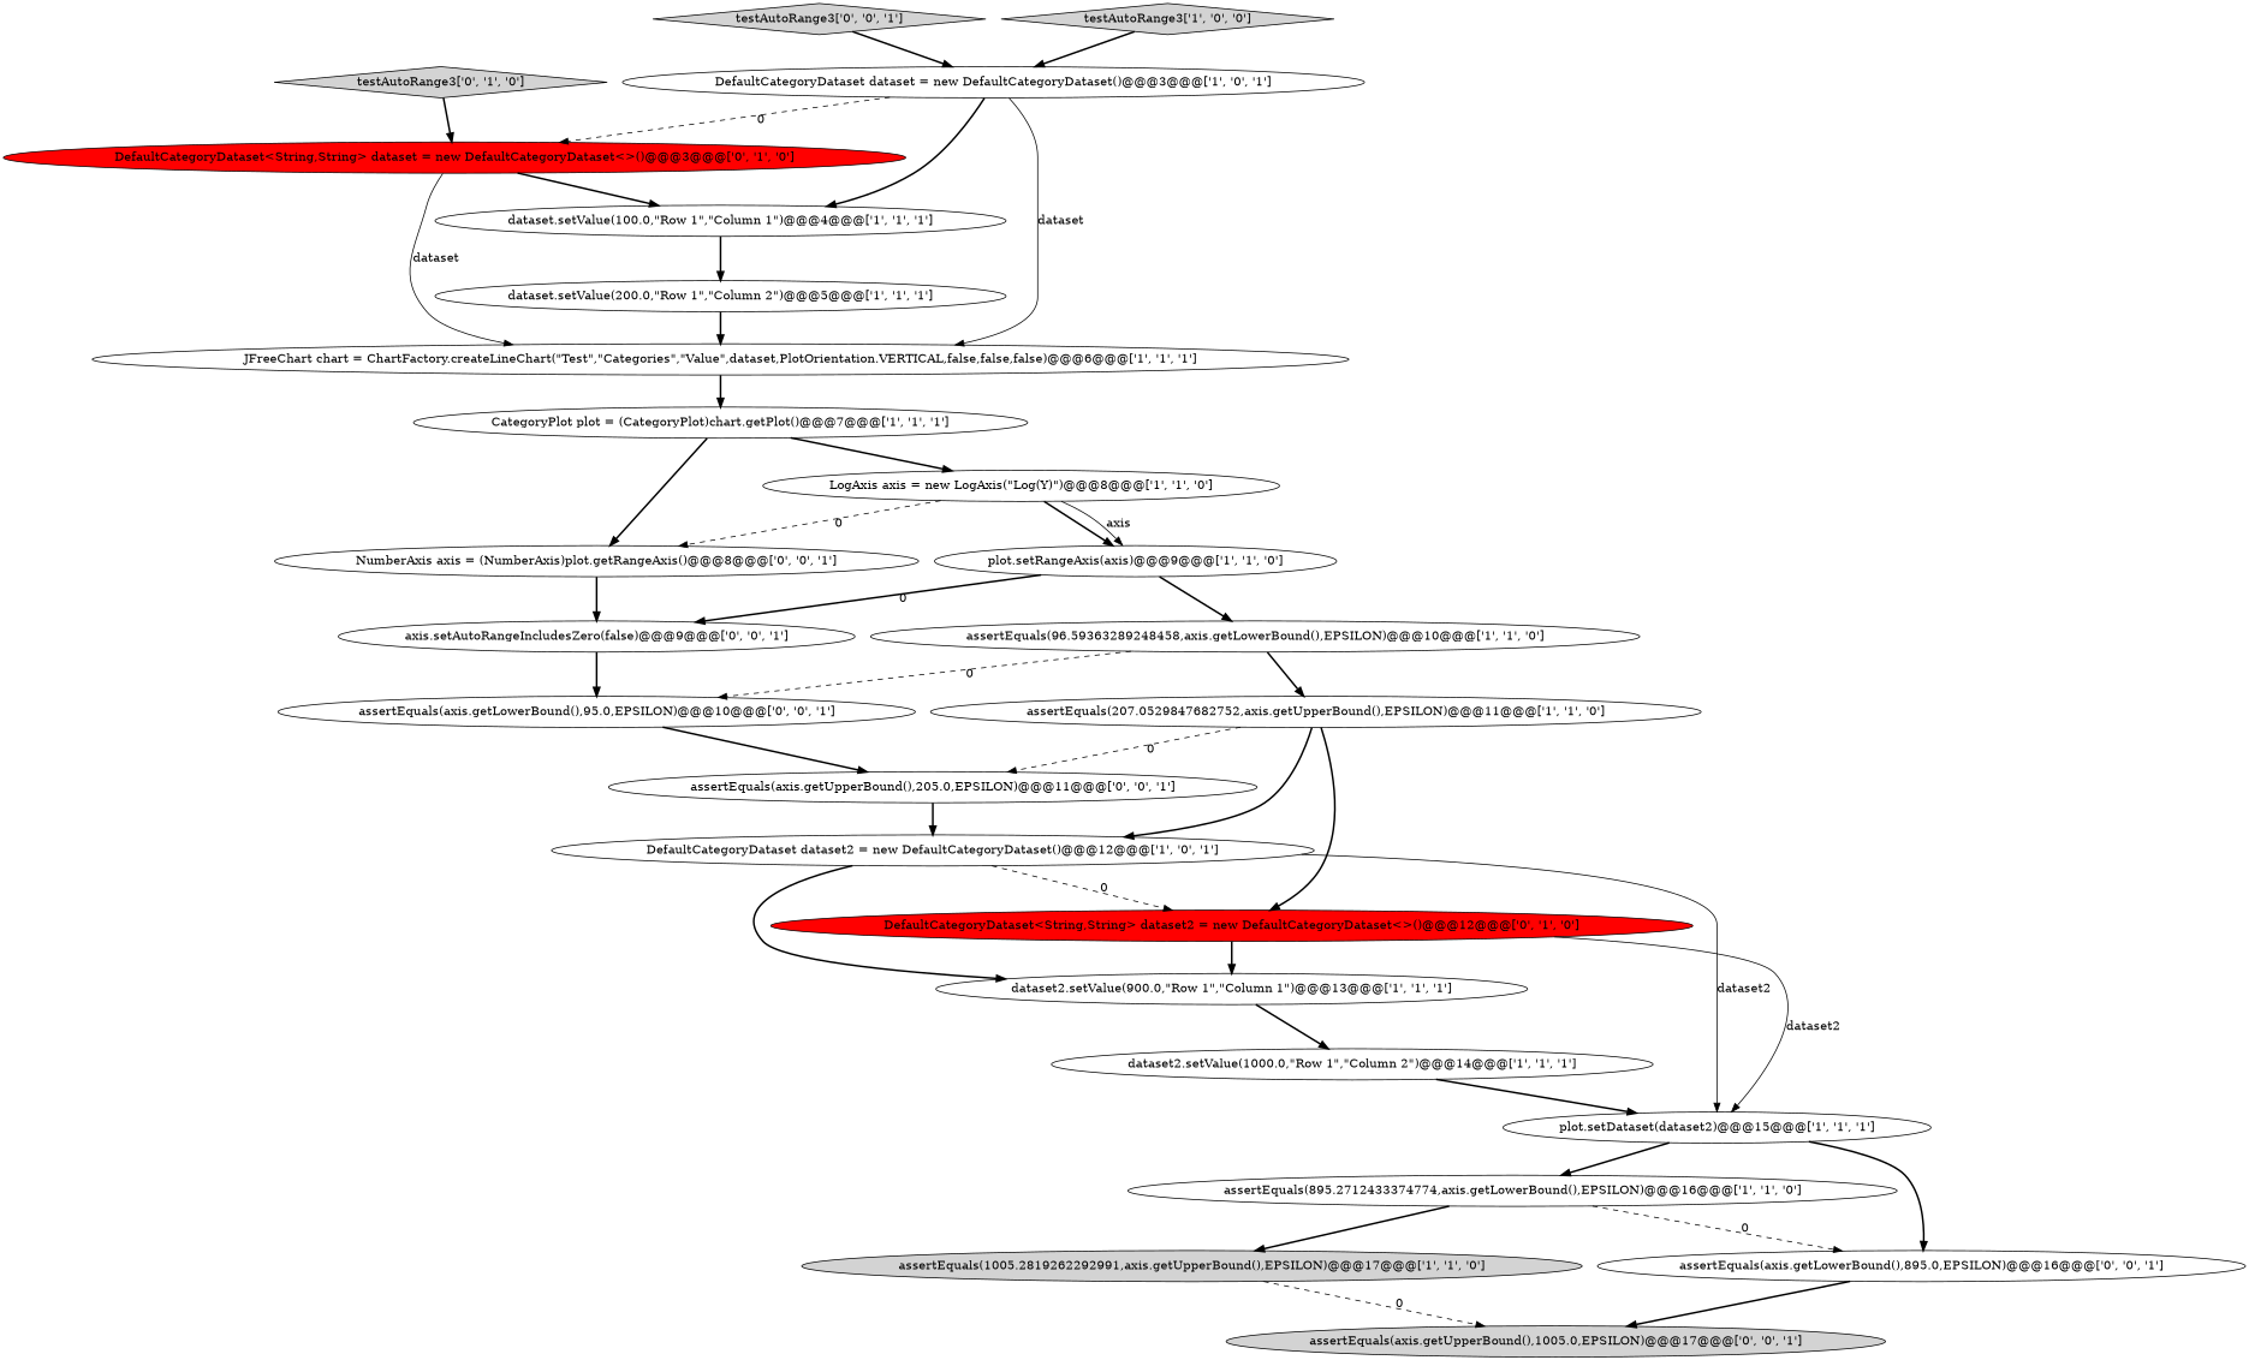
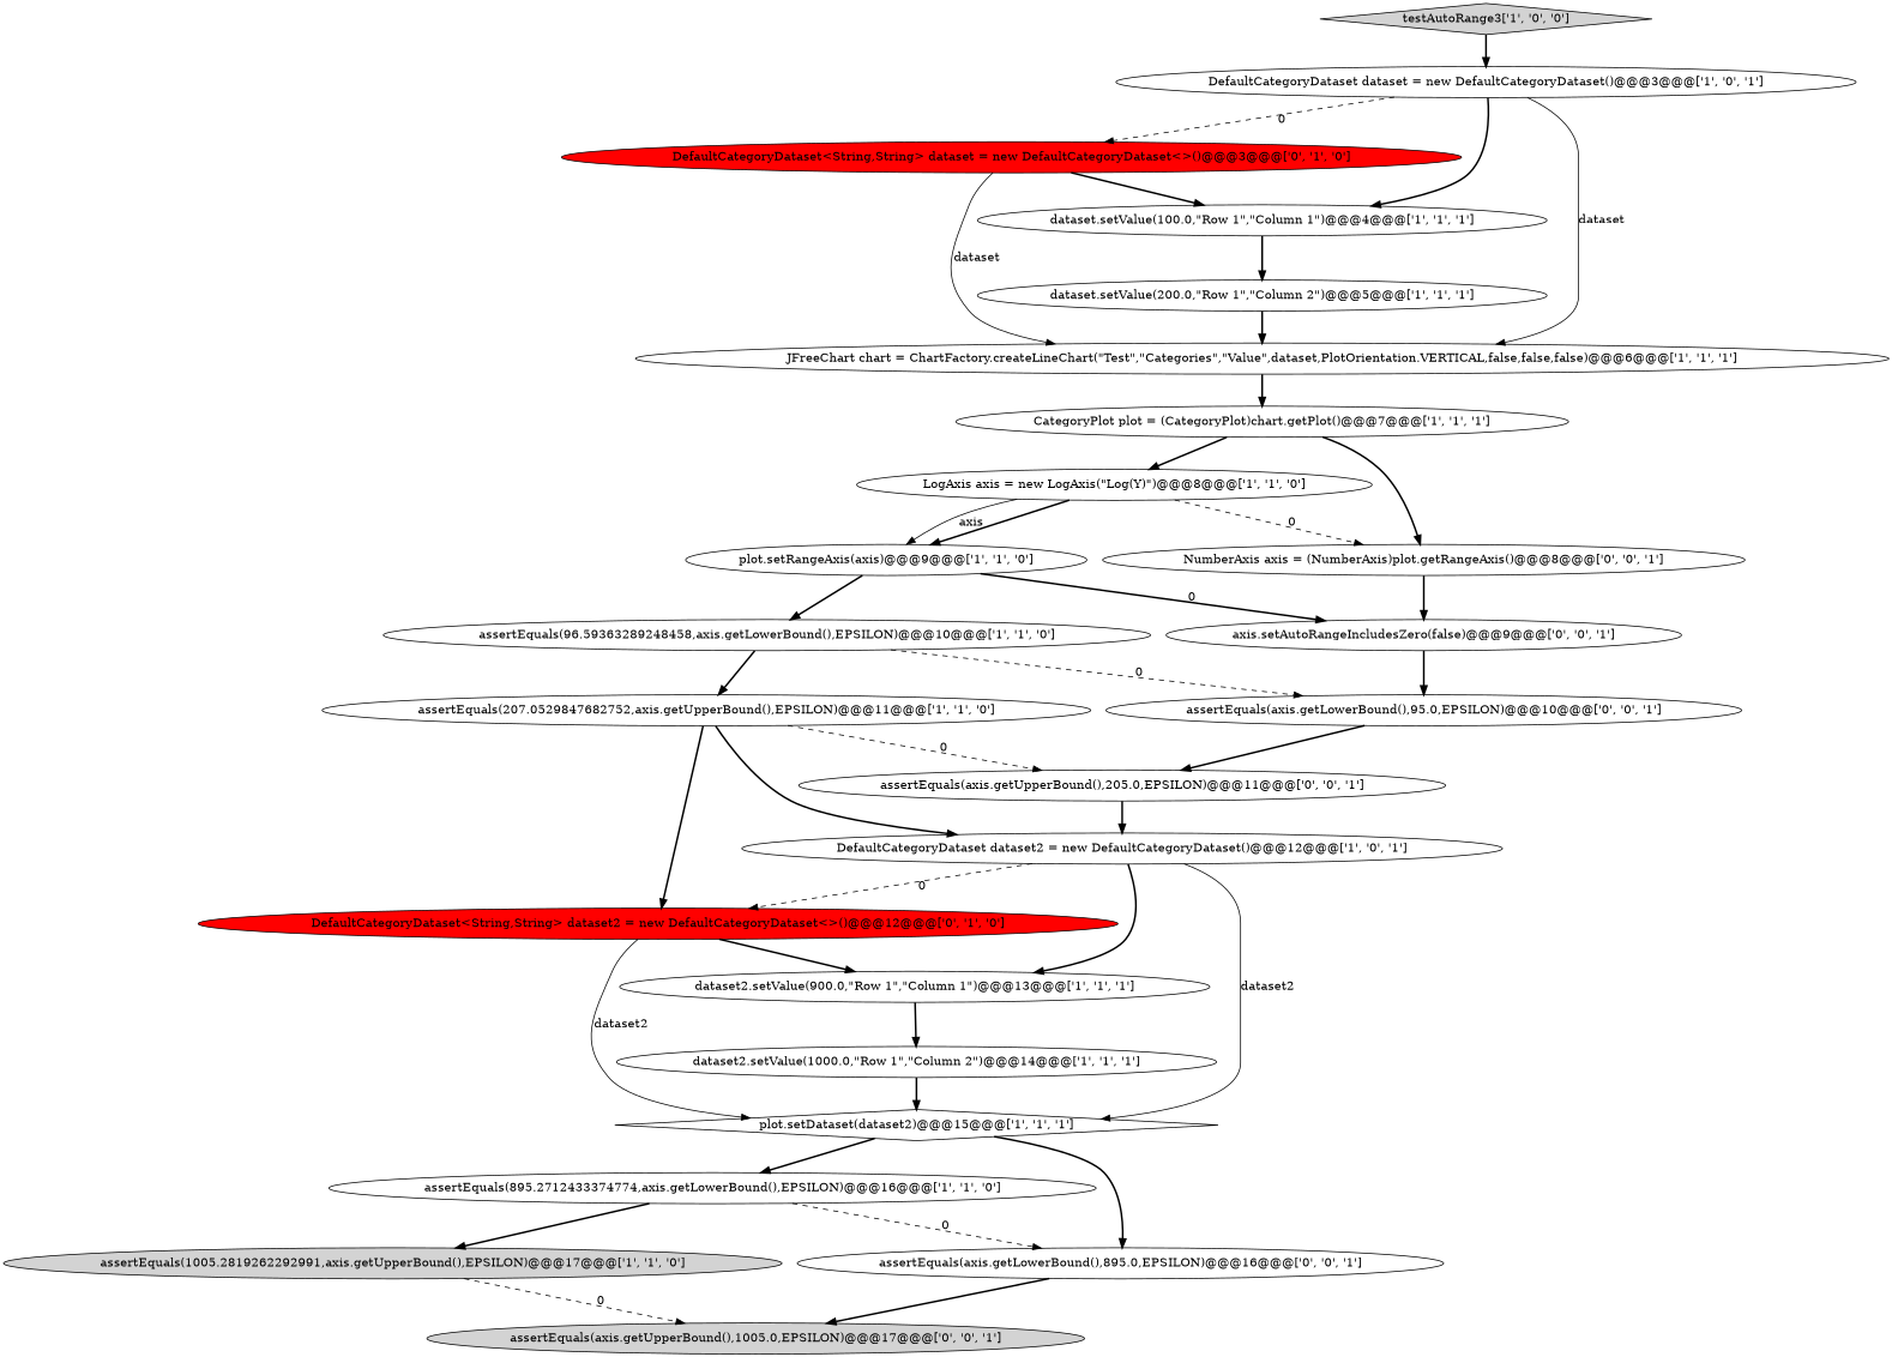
  digraph {
    node [fillcolor=white shape=ellipse style=filled]
    edge [style=bold]
    n1 [label="CategoryPlot plot = (CategoryPlot)chart.getPlot()@@@7@@@['1', '1', '1']"]
    n2 [label="NumberAxis axis = (NumberAxis)plot.getRangeAxis()@@@8@@@['0', '0', '1']"]
    n3 [label="LogAxis axis = new LogAxis(\"Log(Y)\")@@@8@@@['1', '1', '0']"]
    n4 [label="axis.setAutoRangeIncludesZero(false)@@@9@@@['0', '0', '1']"]
    n5 [label="plot.setRangeAxis(axis)@@@9@@@['1', '1', '0']"]
    n6 [fillcolor=lightgray label="assertEquals(1005.2819262292991,axis.getUpperBound(),EPSILON)@@@17@@@['1', '1', '0']"]
    n7 [fillcolor=lightgray label="assertEquals(axis.getUpperBound(),1005.0,EPSILON)@@@17@@@['0', '0', '1']"]
    n8 [label="dataset2.setValue(900.0,\"Row 1\",\"Column 1\")@@@13@@@['1', '1', '1']"]
    n9 [label="dataset2.setValue(1000.0,\"Row 1\",\"Column 2\")@@@14@@@['1', '1', '1']"]
-   n10 [label="plot.setDataset(dataset2)@@@15@@@['1', '1', '1']"]
-   n11 [fillcolor=lightgray label="testAutoRange3['0', '1', '0']" shape=diamond]
+   n10 [label="plot.setDataset(dataset2)@@@15@@@['1', '1', '1']" shape=diamond]
    n12 [fillcolor=red label="DefaultCategoryDataset<String,String> dataset = new DefaultCategoryDataset<>()@@@3@@@['0', '1', '0']"]
    n13 [label="dataset.setValue(100.0,\"Row 1\",\"Column 1\")@@@4@@@['1', '1', '1']"]
    n14 [label="JFreeChart chart = ChartFactory.createLineChart(\"Test\",\"Categories\",\"Value\",dataset,PlotOrientation.VERTICAL,false,false,false)@@@6@@@['1', '1', '1']"]
    n15 [label="dataset.setValue(200.0,\"Row 1\",\"Column 2\")@@@5@@@['1', '1', '1']"]
    n16 [label="assertEquals(axis.getLowerBound(),895.0,EPSILON)@@@16@@@['0', '0', '1']"]
    n17 [label="assertEquals(895.2712433374774,axis.getLowerBound(),EPSILON)@@@16@@@['1', '1', '0']"]
    n18 [label="assertEquals(axis.getUpperBound(),205.0,EPSILON)@@@11@@@['0', '0', '1']"]
    n19 [label="DefaultCategoryDataset dataset2 = new DefaultCategoryDataset()@@@12@@@['1', '0', '1']"]
    n20 [fillcolor=red label="DefaultCategoryDataset<String,String> dataset2 = new DefaultCategoryDataset<>()@@@12@@@['0', '1', '0']"]
    n21 [label="assertEquals(96.59363289248458,axis.getLowerBound(),EPSILON)@@@10@@@['1', '1', '0']"]
    n22 [label="assertEquals(axis.getLowerBound(),95.0,EPSILON)@@@10@@@['0', '0', '1']"]
    n23 [label="assertEquals(207.0529847682752,axis.getUpperBound(),EPSILON)@@@11@@@['1', '1', '0']"]
    n24 [label="DefaultCategoryDataset dataset = new DefaultCategoryDataset()@@@3@@@['1', '0', '1']"]
-   n25 [fillcolor=lightgray label="testAutoRange3['0', '0', '1']" shape=diamond]
    n26 [fillcolor=lightgray label="testAutoRange3['1', '0', '0']" shape=diamond]
    n1 -> n2
    n1 -> n3
    n2 -> n4
    n3 -> n2 [label=0 style=dashed]
    n3 -> n5
    n3 -> n5 [label=axis style=solid]
    n4 -> n22
    n5 -> n4 [label=0]
    n5 -> n21
    n6 -> n7 [label=0 style=dashed]
    n8 -> n9
    n9 -> n10
    n10 -> n16
    n10 -> n17
-   n11 -> n12
    n12 -> n13
    n12 -> n14 [label=dataset style=solid]
    n13 -> n15
    n14 -> n1
    n15 -> n14
    n16 -> n7
    n17 -> n6
    n17 -> n16 [label=0 style=dashed]
    n18 -> n19
    n19 -> n8
    n19 -> n10 [label=dataset2 style=solid]
    n19 -> n20 [label=0 style=dashed]
    n20 -> n8
    n20 -> n10 [label=dataset2 style=solid]
    n21 -> n22 [label=0 style=dashed]
    n21 -> n23
    n22 -> n18
    n23 -> n18 [label=0 style=dashed]
    n23 -> n19
    n23 -> n20
    n24 -> n12 [label=0 style=dashed]
    n24 -> n13
    n24 -> n14 [label=dataset style=solid]
-   n25 -> n24
    n26 -> n24
  }
